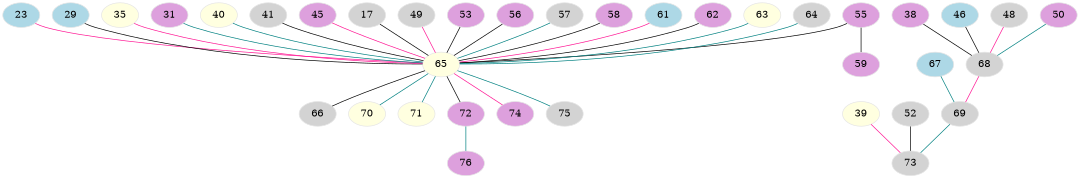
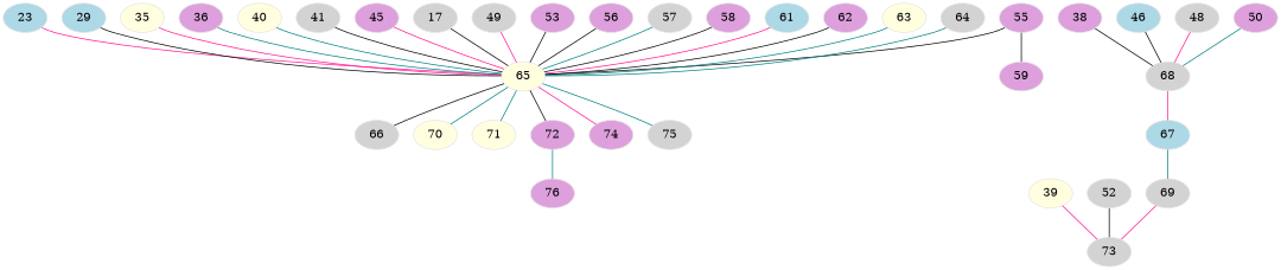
  graph {
    node [color=gray90 fillcolor=plum style=filled]
    edge [color=black]
    65 [fillcolor=lightyellow super="+30+32+54+31+27+37+15+51+19+20+22"]
    66 [fillcolor=lightgrey]
    70 [fillcolor=lightyellow]
    71 [fillcolor=lightyellow]
    72
    74
    75 [fillcolor=lightgrey]
    23 [fillcolor=lightblue]
    29 [fillcolor=lightblue]
    35 [fillcolor=lightyellow]
-   36 [label=31]
+   36
    68 [fillcolor=lightgrey super="+33+44"]
    69 [fillcolor=lightgrey super="+17"]
    38
    73 [fillcolor=lightgrey super="+34"]
    39 [fillcolor=lightyellow]
    40 [fillcolor=lightyellow]
    41 [fillcolor=lightgrey]
    45
    46 [fillcolor=lightblue]
    n21 [fillcolor=lightgrey label=17]
    48 [fillcolor=lightgrey]
    49 [fillcolor=lightgrey]
    50
    52 [fillcolor=lightgrey]
    53
    55
    59
    56
    57 [fillcolor=lightgrey]
    58
    61 [fillcolor=lightblue]
    62
    63 [fillcolor=lightyellow]
    64 [fillcolor=lightgrey]
    76
    67 [fillcolor=lightblue super="+24"]
    65 -- 66
    65 -- 70 [color=teal]
    65 -- 71 [color=teal]
    65 -- 72
    65 -- 74 [color=deeppink]
    65 -- 75 [color=teal]
    72 -- 76 [color=teal]
    23 -- 65 [color=deeppink]
    29 -- 65
    35 -- 65 [color=deeppink]
    36 -- 65 [color=teal]
-   68 -- 69 [color=deeppink]
-   69 -- 73 [color=teal]
+   68 -- 67 [color=deeppink]
+   69 -- 73 [color=deeppink]
    38 -- 68
    39 -- 73 [color=deeppink]
    40 -- 65 [color=teal]
    41 -- 65
    45 -- 65 [color=deeppink]
    46 -- 68
    n21 -- 65
    48 -- 68 [color=deeppink]
    49 -- 65 [color=deeppink]
    50 -- 68 [color=teal]
    52 -- 73
    53 -- 65
    55 -- 65
    55 -- 59
    56 -- 65
    57 -- 65 [color=teal]
    58 -- 65
    61 -- 65 [color=deeppink]
    62 -- 65
    63 -- 65 [color=teal]
    64 -- 65 [color=teal]
    67 -- 69 [color=teal]
  }
